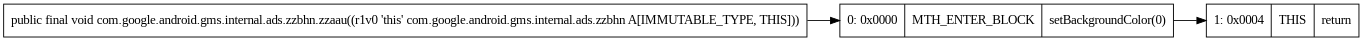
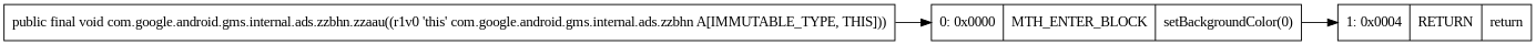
  digraph {
    rankdir=LR
    fontname="Liberation Serif"
    node [shape=record fontname="Liberation Serif"]
    edge [fontname="Liberation Serif"]
    n1 [label="{0\:\ 0x0000|MTH_ENTER_BLOCK\l|setBackgroundColor(0)\l}"]
-   n2 [label="{1\:\ 0x0004|THIS\l|return\l}"]
+   n2 [label="{1\:\ 0x0004|RETURN\l|return\l}"]
    n3 [label="{public final void com.google.android.gms.internal.ads.zzbhn.zzaau((r1v0 'this' com.google.android.gms.internal.ads.zzbhn A[IMMUTABLE_TYPE, THIS])) }"]
    n1 -> n2
    n3 -> n1
  }
